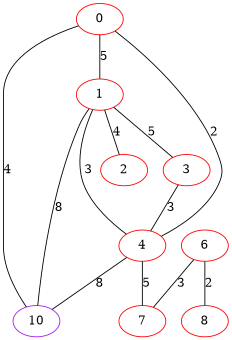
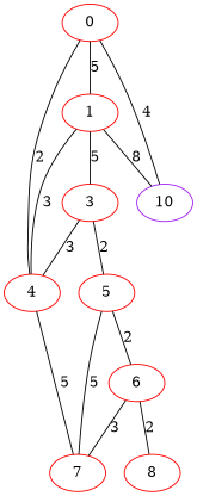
  graph {
    node [color=red weight=1]
    0
    1
    4
    10 [color=purple weight=4]
-   2
    3
    7
+   5
    6
    8
    0 -- 1 [label=5]
    0 -- 4 [label=2]
    0 -- 10 [label=4]
    1 -- 4 [label=3]
    1 -- 10 [label=8]
-   1 -- 2 [label=4]
    1 -- 3 [label=5]
-   4 -- 10 [label=8]
    4 -- 7 [label=5]
    3 -- 4 [label=3]
+   3 -- 5 [label=2]
+   5 -- 7 [label=5]
+   5 -- 6 [label=2]
    6 -- 7 [label=3]
    6 -- 8 [label=2]
  }
